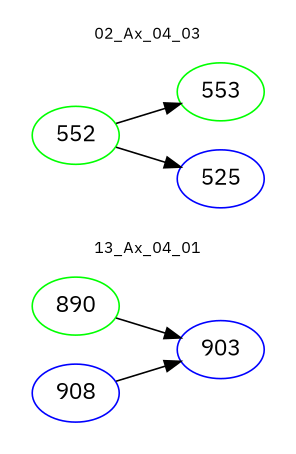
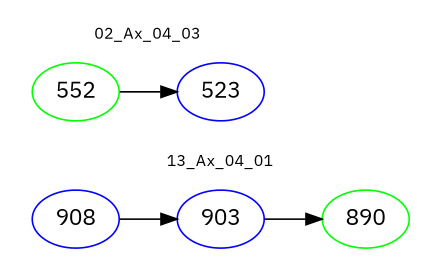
  digraph {
    fontname="IBM Plex Sans"
    rankdir=LR
    node [color=blue fontname="IBM Plex Sans"]
    edge [color=black fontname="IBM Plex Sans"]
    n1 [label=903]
    n2 [color=green label=890]
    n3 [label=908]
    n4 [color=green label=552]
-   n5 [label=525]
-   n6 [color=green label=553]
+   n5 [label=523]
    subgraph cluster_1 {
      color=white
      fontsize=10
      label="13_Ax_04_01"
      n1
      n2
      n3
    }
    subgraph cluster_2 {
      color=white
      fontsize=10
      label="02_Ax_04_03"
      n4
      n5
-     n6
    }
-   n2 -> n1
+   n1 -> n2
    n3 -> n1
    n4 -> n5
-   n4 -> n6
  }
